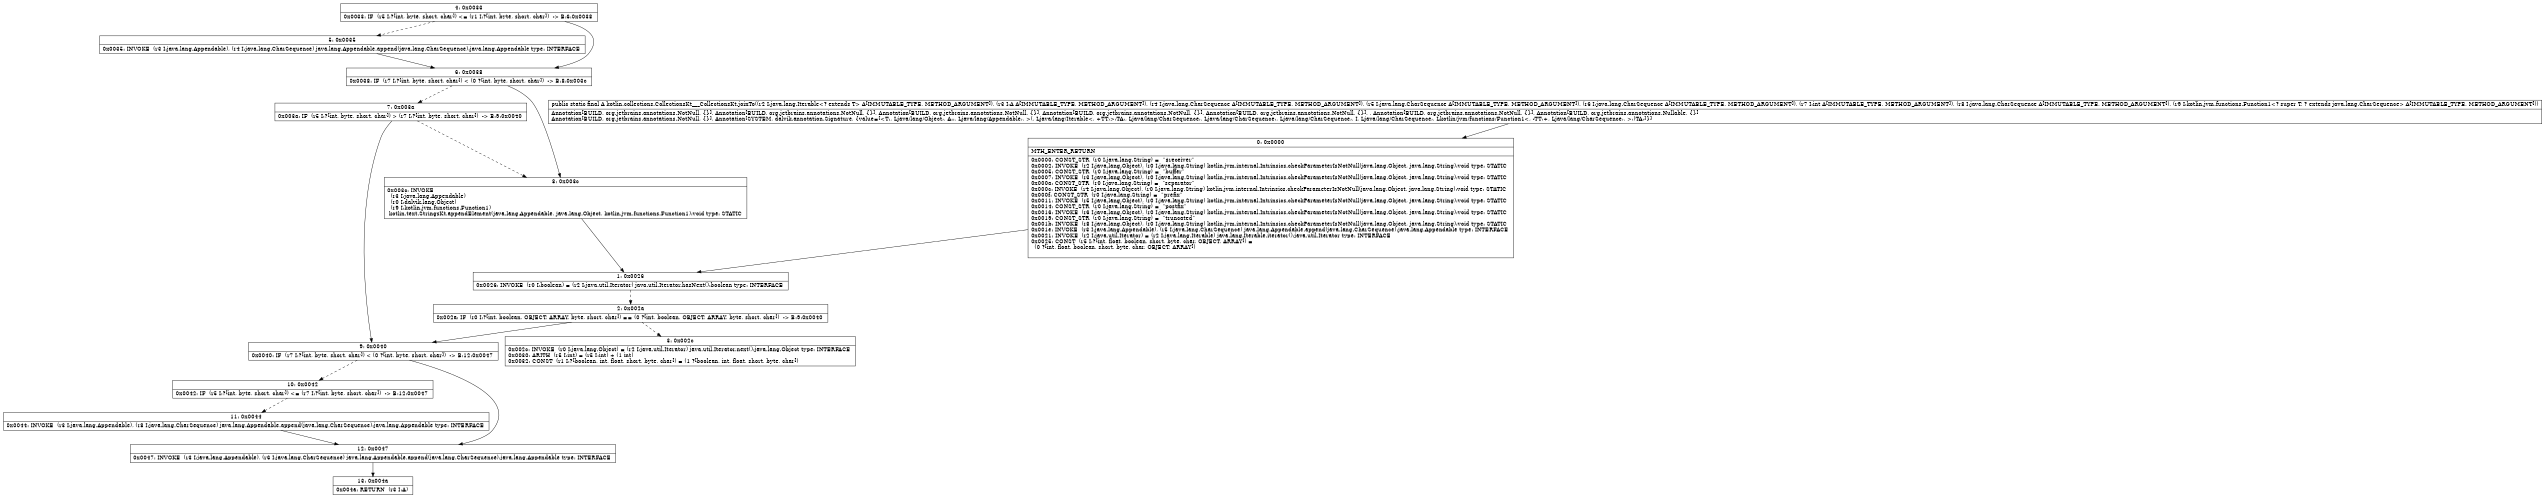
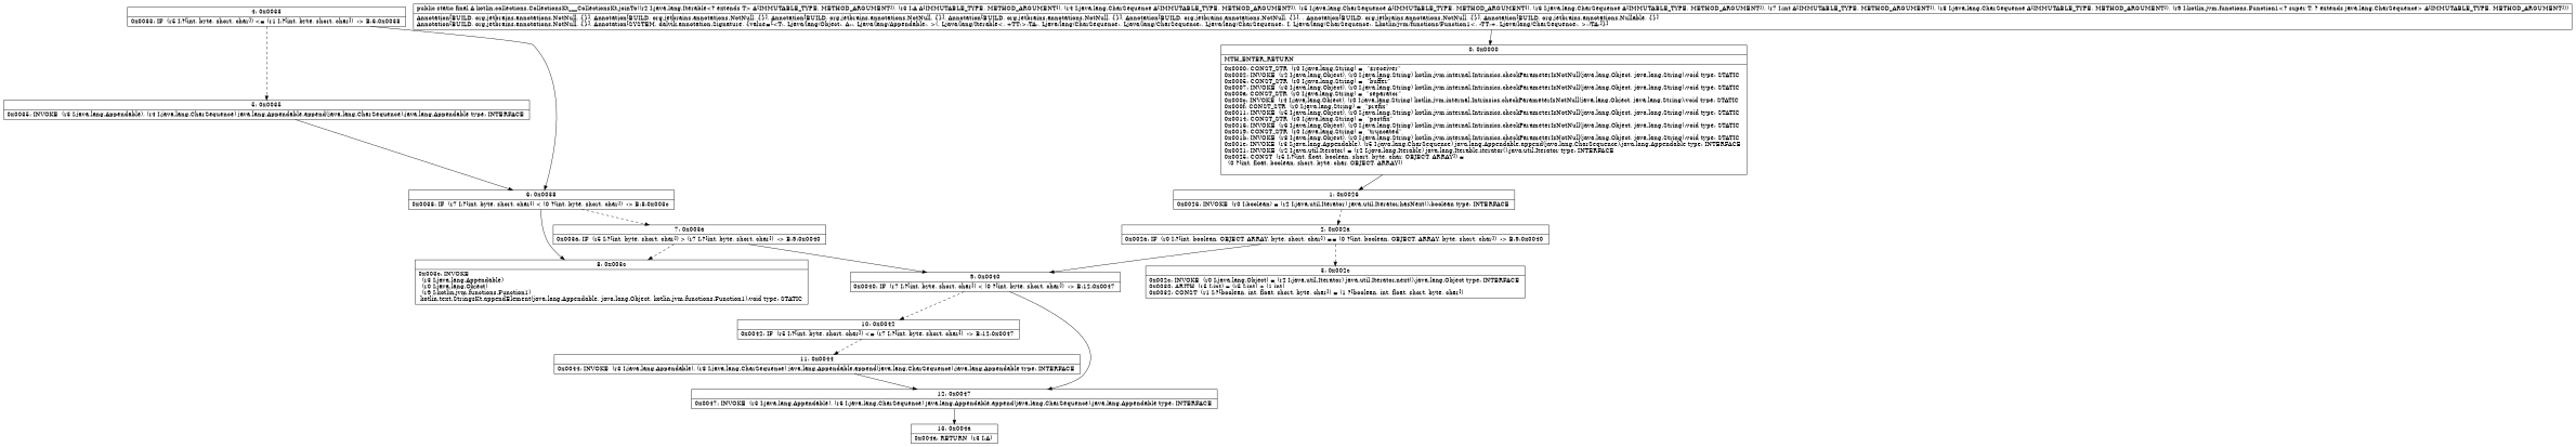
  digraph {
    node [shape=record]
    n1 [label="{0\:\ 0x0000|MTH_ENTER_RETURN\l|0x0000: CONST_STR  (r0 I:java.lang.String) =  \"$receiver\" \l0x0002: INVOKE  (r2 I:java.lang.Object), (r0 I:java.lang.String) kotlin.jvm.internal.Intrinsics.checkParameterIsNotNull(java.lang.Object, java.lang.String):void type: STATIC \l0x0005: CONST_STR  (r0 I:java.lang.String) =  \"buffer\" \l0x0007: INVOKE  (r3 I:java.lang.Object), (r0 I:java.lang.String) kotlin.jvm.internal.Intrinsics.checkParameterIsNotNull(java.lang.Object, java.lang.String):void type: STATIC \l0x000a: CONST_STR  (r0 I:java.lang.String) =  \"separator\" \l0x000c: INVOKE  (r4 I:java.lang.Object), (r0 I:java.lang.String) kotlin.jvm.internal.Intrinsics.checkParameterIsNotNull(java.lang.Object, java.lang.String):void type: STATIC \l0x000f: CONST_STR  (r0 I:java.lang.String) =  \"prefix\" \l0x0011: INVOKE  (r5 I:java.lang.Object), (r0 I:java.lang.String) kotlin.jvm.internal.Intrinsics.checkParameterIsNotNull(java.lang.Object, java.lang.String):void type: STATIC \l0x0014: CONST_STR  (r0 I:java.lang.String) =  \"postfix\" \l0x0016: INVOKE  (r6 I:java.lang.Object), (r0 I:java.lang.String) kotlin.jvm.internal.Intrinsics.checkParameterIsNotNull(java.lang.Object, java.lang.String):void type: STATIC \l0x0019: CONST_STR  (r0 I:java.lang.String) =  \"truncated\" \l0x001b: INVOKE  (r8 I:java.lang.Object), (r0 I:java.lang.String) kotlin.jvm.internal.Intrinsics.checkParameterIsNotNull(java.lang.Object, java.lang.String):void type: STATIC \l0x001e: INVOKE  (r3 I:java.lang.Appendable), (r5 I:java.lang.CharSequence) java.lang.Appendable.append(java.lang.CharSequence):java.lang.Appendable type: INTERFACE \l0x0021: INVOKE  (r2 I:java.util.Iterator) = (r2 I:java.lang.Iterable) java.lang.Iterable.iterator():java.util.Iterator type: INTERFACE \l0x0025: CONST  (r5 I:?[int, float, boolean, short, byte, char, OBJECT, ARRAY]) = \l  (0 ?[int, float, boolean, short, byte, char, OBJECT, ARRAY])\l \l}"]
    n2 [label="{1\:\ 0x0026|0x0026: INVOKE  (r0 I:boolean) = (r2 I:java.util.Iterator) java.util.Iterator.hasNext():boolean type: INTERFACE \l}"]
    n3 [label="{2\:\ 0x002a|0x002a: IF  (r0 I:?[int, boolean, OBJECT, ARRAY, byte, short, char]) == (0 ?[int, boolean, OBJECT, ARRAY, byte, short, char])  \-\> B:9:0x0040 \l}"]
    n4 [label="{3\:\ 0x002c|0x002c: INVOKE  (r0 I:java.lang.Object) = (r2 I:java.util.Iterator) java.util.Iterator.next():java.lang.Object type: INTERFACE \l0x0030: ARITH  (r5 I:int) = (r5 I:int) + (1 int) \l0x0032: CONST  (r1 I:?[boolean, int, float, short, byte, char]) = (1 ?[boolean, int, float, short, byte, char]) \l}"]
    n5 [label="{9\:\ 0x0040|0x0040: IF  (r7 I:?[int, byte, short, char]) \< (0 ?[int, byte, short, char])  \-\> B:12:0x0047 \l}"]
    n6 [label="{10\:\ 0x0042|0x0042: IF  (r5 I:?[int, byte, short, char]) \<= (r7 I:?[int, byte, short, char])  \-\> B:12:0x0047 \l}"]
    n7 [label="{12\:\ 0x0047|0x0047: INVOKE  (r3 I:java.lang.Appendable), (r6 I:java.lang.CharSequence) java.lang.Appendable.append(java.lang.CharSequence):java.lang.Appendable type: INTERFACE \l}"]
    n8 [label="{4\:\ 0x0033|0x0033: IF  (r5 I:?[int, byte, short, char]) \<= (r1 I:?[int, byte, short, char])  \-\> B:6:0x0038 \l}"]
    n9 [label="{5\:\ 0x0035|0x0035: INVOKE  (r3 I:java.lang.Appendable), (r4 I:java.lang.CharSequence) java.lang.Appendable.append(java.lang.CharSequence):java.lang.Appendable type: INTERFACE \l}"]
    n10 [label="{6\:\ 0x0038|0x0038: IF  (r7 I:?[int, byte, short, char]) \< (0 ?[int, byte, short, char])  \-\> B:8:0x003c \l}"]
    n11 [label="{7\:\ 0x003a|0x003a: IF  (r5 I:?[int, byte, short, char]) \> (r7 I:?[int, byte, short, char])  \-\> B:9:0x0040 \l}"]
-   n12 [label="{8\:\ 0x003c|0x003c: INVOKE  \l  (r3 I:java.lang.Appendable)\l  (r0 I:dalvik.lang.Object)\l  (r9 I:kotlin.jvm.functions.Function1)\l kotlin.text.StringsKt.appendElement(java.lang.Appendable, java.lang.Object, kotlin.jvm.functions.Function1):void type: STATIC \l}"]
+   n12 [label="{8\:\ 0x003c|0x003c: INVOKE  \l  (r3 I:java.lang.Appendable)\l  (r0 I:java.lang.Object)\l  (r9 I:kotlin.jvm.functions.Function1)\l kotlin.text.StringsKt.appendElement(java.lang.Appendable, java.lang.Object, kotlin.jvm.functions.Function1):void type: STATIC \l}"]
    n13 [label="{11\:\ 0x0044|0x0044: INVOKE  (r3 I:java.lang.Appendable), (r8 I:java.lang.CharSequence) java.lang.Appendable.append(java.lang.CharSequence):java.lang.Appendable type: INTERFACE \l}"]
    n14 [label="{13\:\ 0x004a|0x004a: RETURN  (r3 I:A) \l}"]
    n15 [label="{public static final A kotlin.collections.CollectionsKt___CollectionsKt.joinTo((r2 I:java.lang.Iterable\<? extends T\> A[IMMUTABLE_TYPE, METHOD_ARGUMENT]), (r3 I:A A[IMMUTABLE_TYPE, METHOD_ARGUMENT]), (r4 I:java.lang.CharSequence A[IMMUTABLE_TYPE, METHOD_ARGUMENT]), (r5 I:java.lang.CharSequence A[IMMUTABLE_TYPE, METHOD_ARGUMENT]), (r6 I:java.lang.CharSequence A[IMMUTABLE_TYPE, METHOD_ARGUMENT]), (r7 I:int A[IMMUTABLE_TYPE, METHOD_ARGUMENT]), (r8 I:java.lang.CharSequence A[IMMUTABLE_TYPE, METHOD_ARGUMENT]), (r9 I:kotlin.jvm.functions.Function1\<? super T, ? extends java.lang.CharSequence\> A[IMMUTABLE_TYPE, METHOD_ARGUMENT]))  | Annotation[BUILD, org.jetbrains.annotations.NotNull, \{\}], Annotation[BUILD, org.jetbrains.annotations.NotNull, \{\}], Annotation[BUILD, org.jetbrains.annotations.NotNull, \{\}], Annotation[BUILD, org.jetbrains.annotations.NotNull, \{\}], Annotation[BUILD, org.jetbrains.annotations.NotNull, \{\}], , Annotation[BUILD, org.jetbrains.annotations.NotNull, \{\}], Annotation[BUILD, org.jetbrains.annotations.Nullable, \{\}]\lAnnotation[BUILD, org.jetbrains.annotations.NotNull, \{\}], Annotation[SYSTEM, dalvik.annotation.Signature, \{value=[\<T:, Ljava\/lang\/Object;, A::, Ljava\/lang\/Appendable;, \>(, Ljava\/lang\/Iterable\<, +TT;\>;TA;, Ljava\/lang\/CharSequence;, Ljava\/lang\/CharSequence;, Ljava\/lang\/CharSequence;, I, Ljava\/lang\/CharSequence;, Lkotlin\/jvm\/functions\/Function1\<, \-TT;+, Ljava\/lang\/CharSequence;, \>;)TA;]\}]\l}"]
    n1 -> n2
    n2 -> n3 [style=dashed]
    n3 -> n4 [style=dashed]
    n3 -> n5
    n5 -> n6 [style=dashed]
    n5 -> n7
    n6 -> n13 [style=dashed]
    n7 -> n14
    n8 -> n9 [style=dashed]
    n8 -> n10
    n9 -> n10
    n10 -> n11 [style=dashed]
    n10 -> n12
    n11 -> n5
    n11 -> n12 [style=dashed]
-   n12 -> n2
    n13 -> n7
    n15 -> n1
  }
